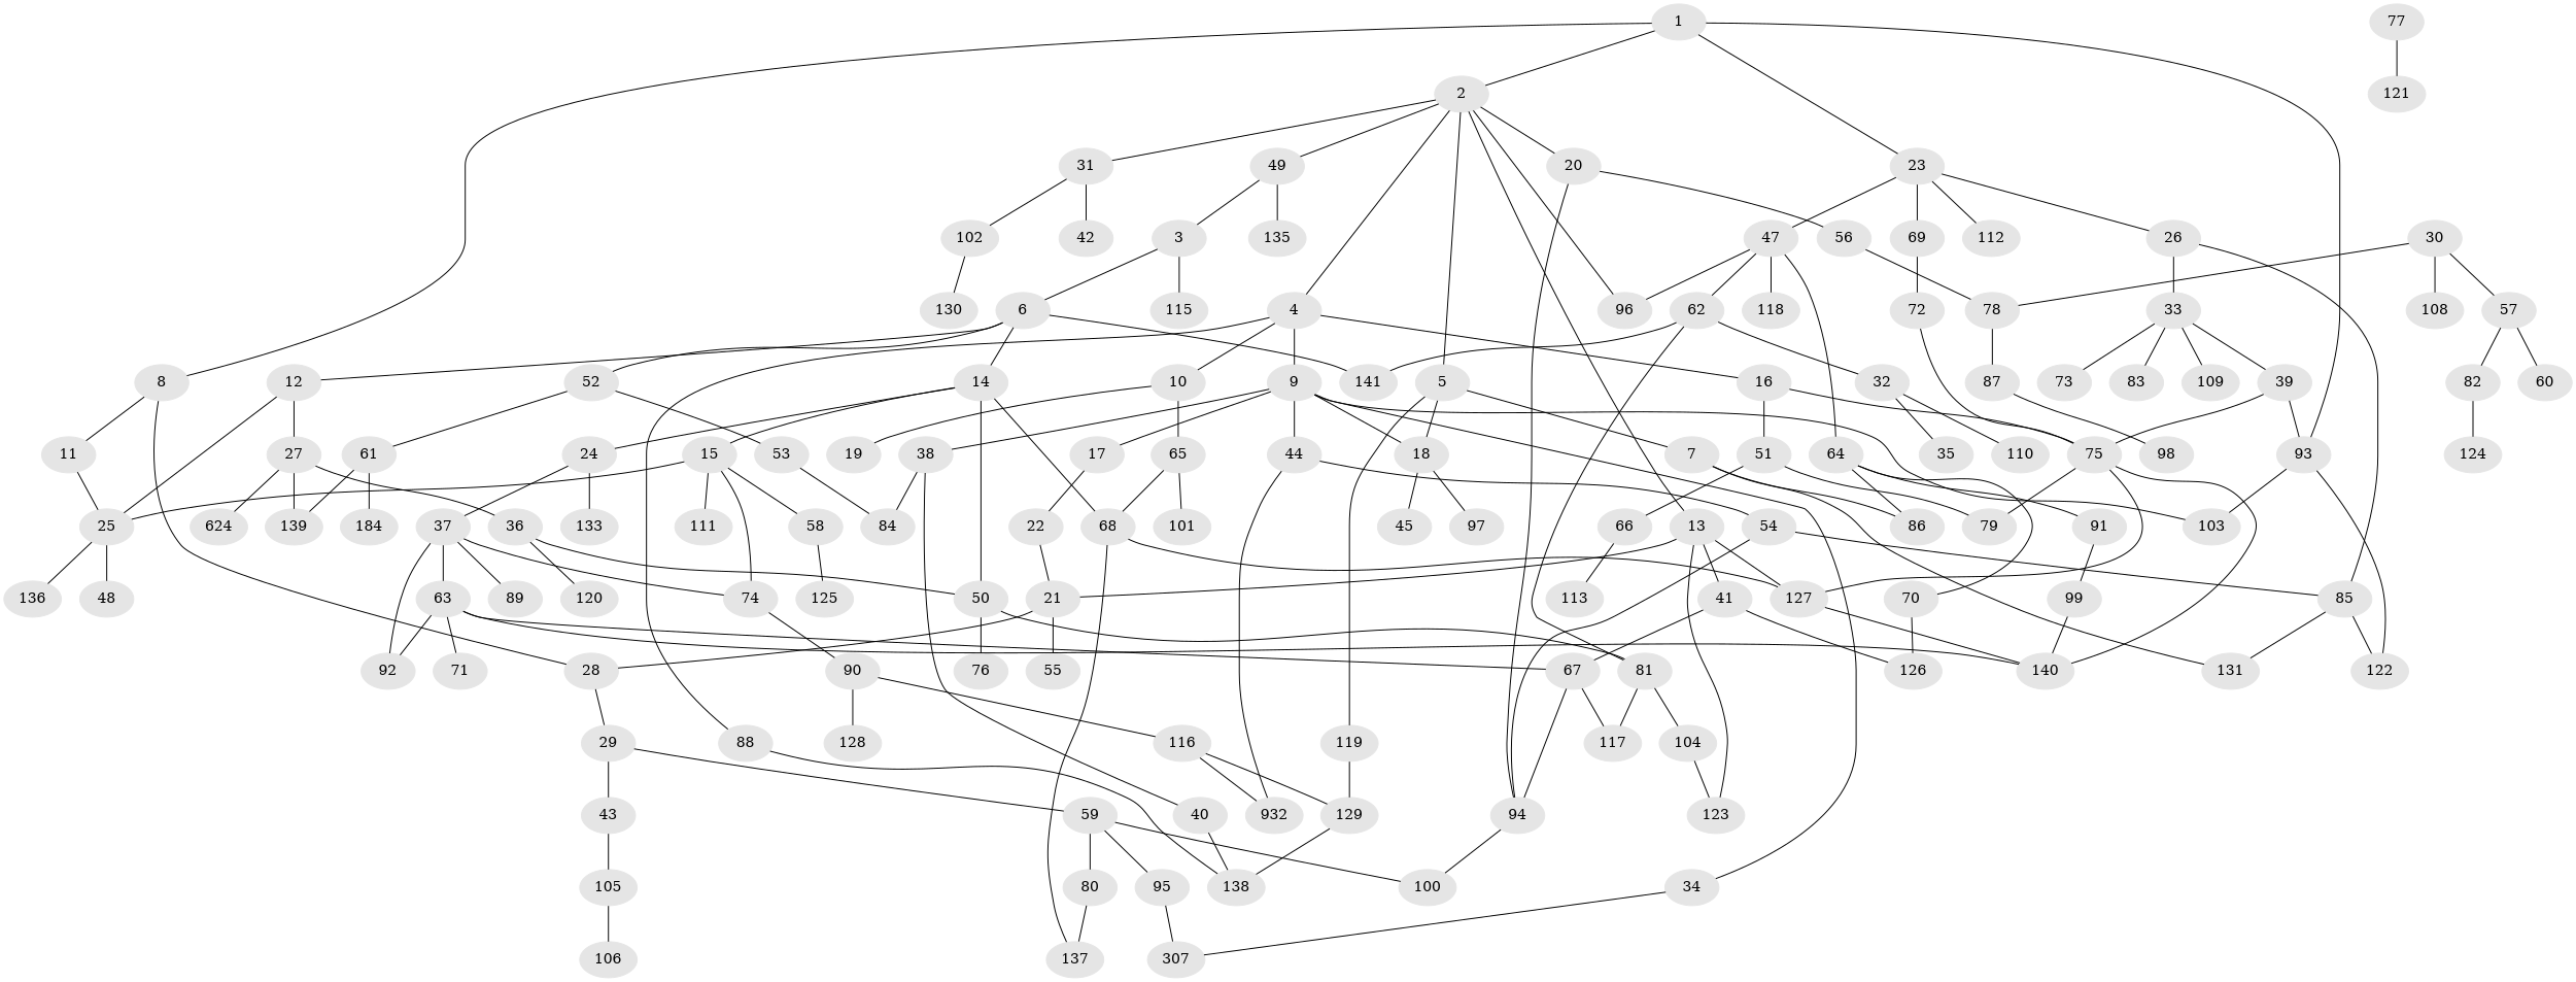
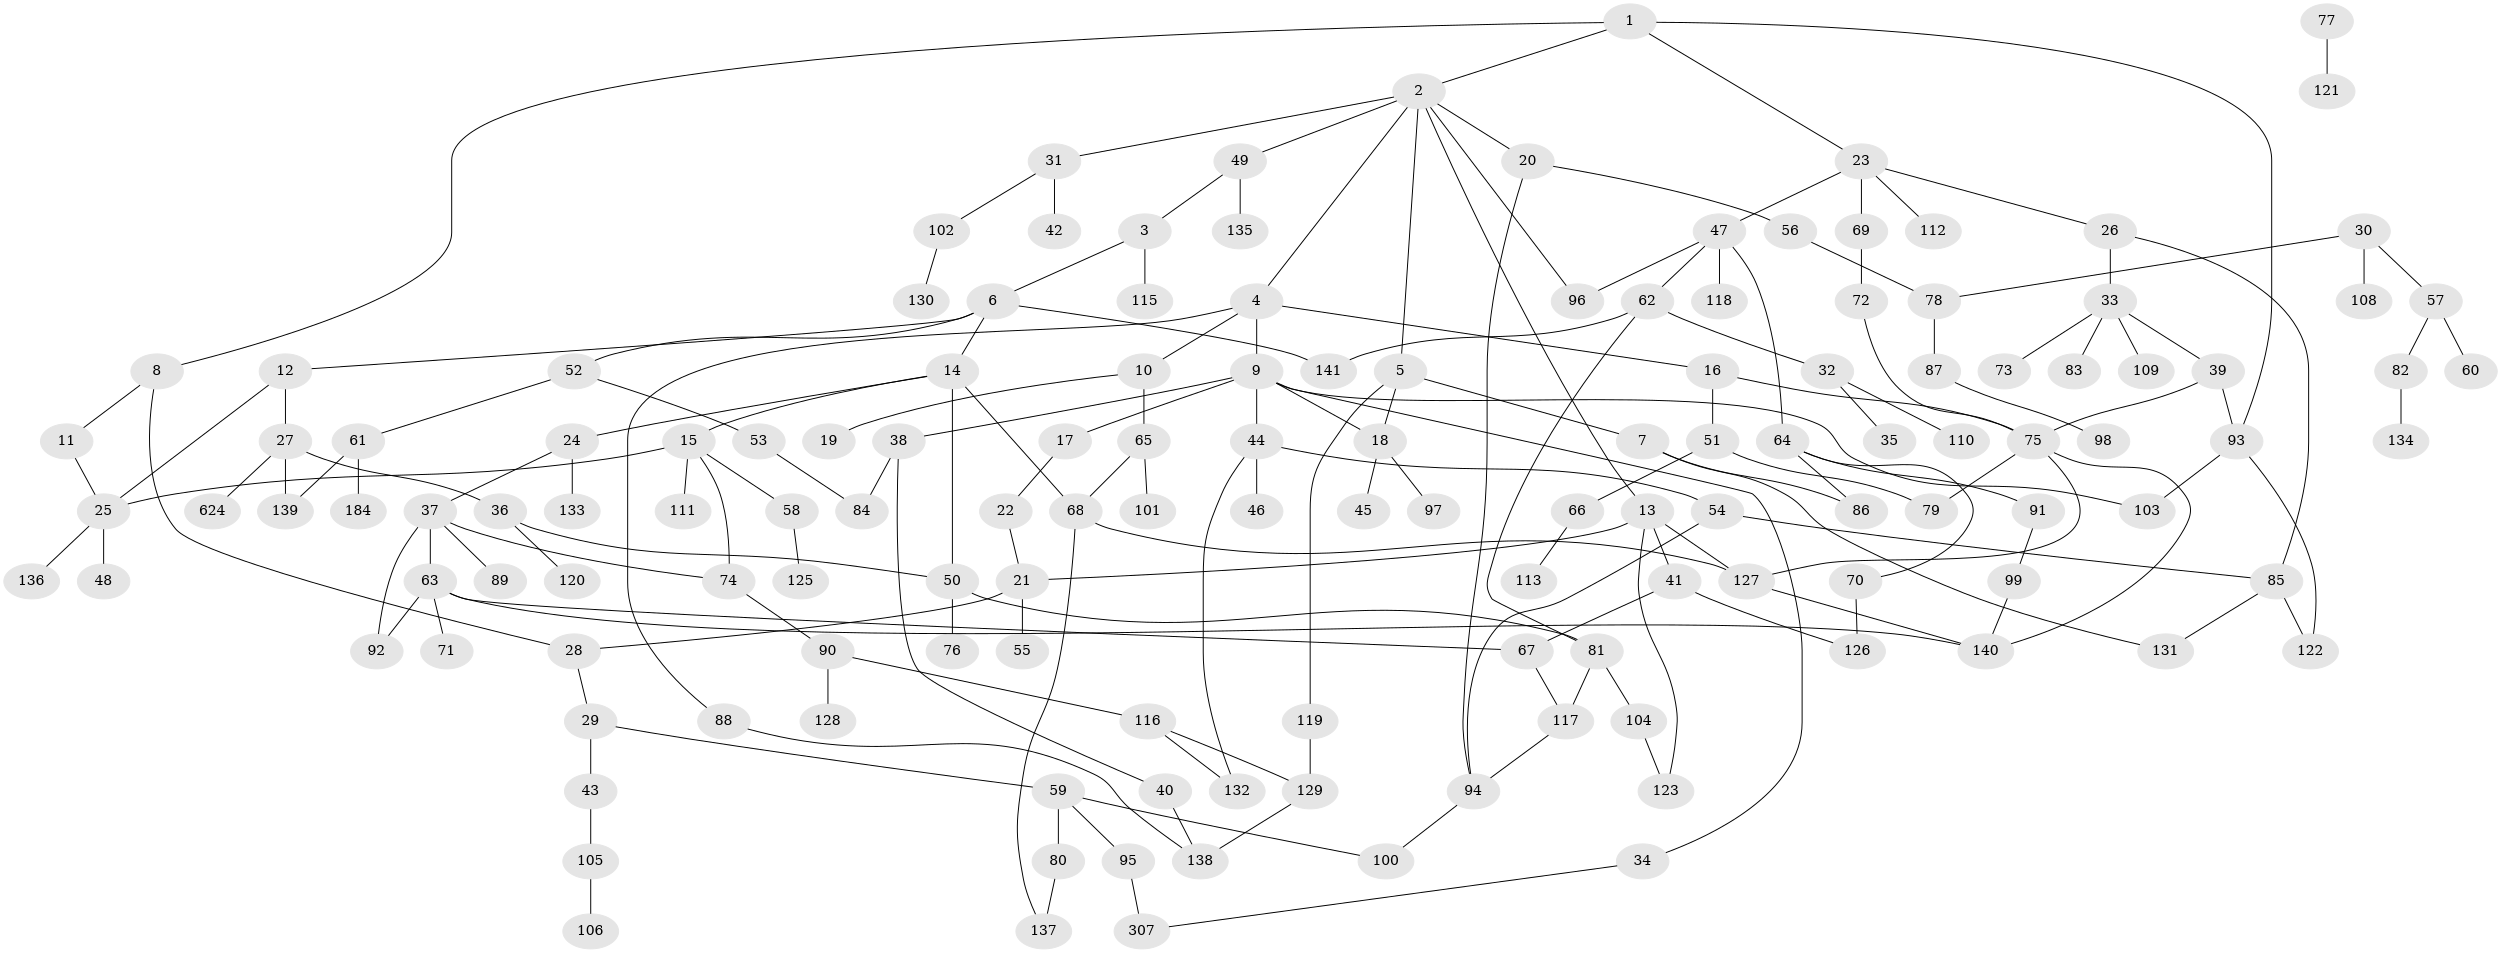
  graph {
    node [color=gray90 style=filled]
    1
    2
    8
    23
    93
    4
    5
    13
    20
    31
    49
    96
    11
    28
    26
    47
    112
    69
    103
    122
    3
    6
    115
    9
    10
    16
    88
    7
    18
    119
    21
    41
    123
    127
    56
    94
    42
    102
    135
    12
    14
    52
    141
    17
    34
    38
    44
    19
    65
    51
    75
    32
    35
    110
    138
    86
    131
    45
    97
    129
    25
    27
    15
    24
    50
    68
    53
    61
    29
    22
    n71 [label=307]
    40
    84
+   46
    54
-   132 [label=932]
+   132
    101
    48
    136
    36
    n81 [label=624]
    139
    55
    67
    126
    140
    58
    74
    111
    37
    133
    76
    81
    137
    125
    90
    66
    79
    78
    100
    30
    57
    108
    33
    85
    62
    64
    118
    63
    89
    92
    39
    73
    83
    109
    72
    120
    43
    59
    105
    80
    95
    60
    82
    87
    130
    71
    117
    106
    70
    91
    104
    113
    n134 [label=184]
-   134 [label=124]
+   134
    77
    121
    99
    116
    128
    98
    1 -- 2
    1 -- 8
    1 -- 23
    1 -- 93
    2 -- 4
    2 -- 5
    2 -- 13
    2 -- 20
    2 -- 31
    2 -- 49
    2 -- 96
    8 -- 11
    8 -- 28
    23 -- 26
    23 -- 47
    23 -- 112
    23 -- 69
    93 -- 103
    93 -- 122
    4 -- 9
    4 -- 10
    4 -- 16
    4 -- 88
    5 -- 7
    5 -- 18
    5 -- 119
    13 -- 21
    13 -- 41
    13 -- 123
    13 -- 127
    20 -- 56
    20 -- 94
    31 -- 42
    31 -- 102
    49 -- 3
    49 -- 135
    11 -- 25
    28 -- 29
    26 -- 33
    26 -- 85
    47 -- 96
    47 -- 62
    47 -- 64
    47 -- 118
    69 -- 72
    3 -- 6
    3 -- 115
    6 -- 12
    6 -- 14
    6 -- 52
    6 -- 141
    9 -- 103
    9 -- 18
    9 -- 17
    9 -- 34
    9 -- 38
    9 -- 44
    10 -- 19
    10 -- 65
    16 -- 51
    16 -- 75
    88 -- 138
    7 -- 86
    7 -- 131
    18 -- 45
    18 -- 97
    119 -- 129
    21 -- 28
    21 -- 55
    41 -- 67
    41 -- 126
    127 -- 140
    56 -- 78
    94 -- 100
    102 -- 130
    12 -- 25
    12 -- 27
    14 -- 15
    14 -- 24
    14 -- 50
    14 -- 68
    52 -- 53
    52 -- 61
    17 -- 22
    34 -- n71
    38 -- 40
    38 -- 84
+   44 -- 46
    44 -- 54
    44 -- 132
    65 -- 68
    65 -- 101
    51 -- 66
    51 -- 79
    75 -- 127
    75 -- 140
    75 -- 79
    32 -- 35
    32 -- 110
    129 -- 138
    25 -- 48
    25 -- 136
    27 -- 36
    27 -- n81
    27 -- 139
    15 -- 25
    15 -- 58
    15 -- 74
    15 -- 111
    24 -- 37
    24 -- 133
    50 -- 76
    50 -- 81
    68 -- 127
    68 -- 137
    53 -- 84
    61 -- 139
    61 -- n134
    29 -- 43
    29 -- 59
    22 -- 21
    40 -- 138
    54 -- 94
    54 -- 85
    36 -- 50
    36 -- 120
-   67 -- 94
+   117 -- 94
    67 -- 117
    58 -- 125
    74 -- 90
    37 -- 74
    37 -- 63
    37 -- 89
    37 -- 92
    81 -- 117
    81 -- 104
    90 -- 116
    90 -- 128
    66 -- 113
    78 -- 87
    30 -- 78
    30 -- 57
    30 -- 108
    57 -- 60
    57 -- 82
    33 -- 39
    33 -- 73
    33 -- 83
    33 -- 109
    85 -- 122
    85 -- 131
    62 -- 141
    62 -- 32
    62 -- 81
    64 -- 86
    64 -- 70
    64 -- 91
    63 -- 67
    63 -- 140
    63 -- 92
    63 -- 71
    39 -- 93
    39 -- 75
    72 -- 75
    43 -- 105
    59 -- 100
    59 -- 80
    59 -- 95
    105 -- 106
    80 -- 137
    95 -- n71
    82 -- 134
    87 -- 98
    70 -- 126
    91 -- 99
    104 -- 123
    77 -- 121
    99 -- 140
    116 -- 129
    116 -- 132
  }
